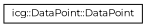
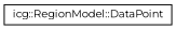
  digraph {
    rankdir=LR
    fontname=Montserrat
-   n1 [color=black fillcolor=white fontname=Montserrat fontsize=10 height=0.2 label="icg::DataPoint::DataPoint" shape=record style=filled width=0.4]
+   n1 [color=black fillcolor=white fontname=Montserrat fontsize=10 height=0.2 label="icg::RegionModel::DataPoint" shape=record style=filled width=0.4]
  }
